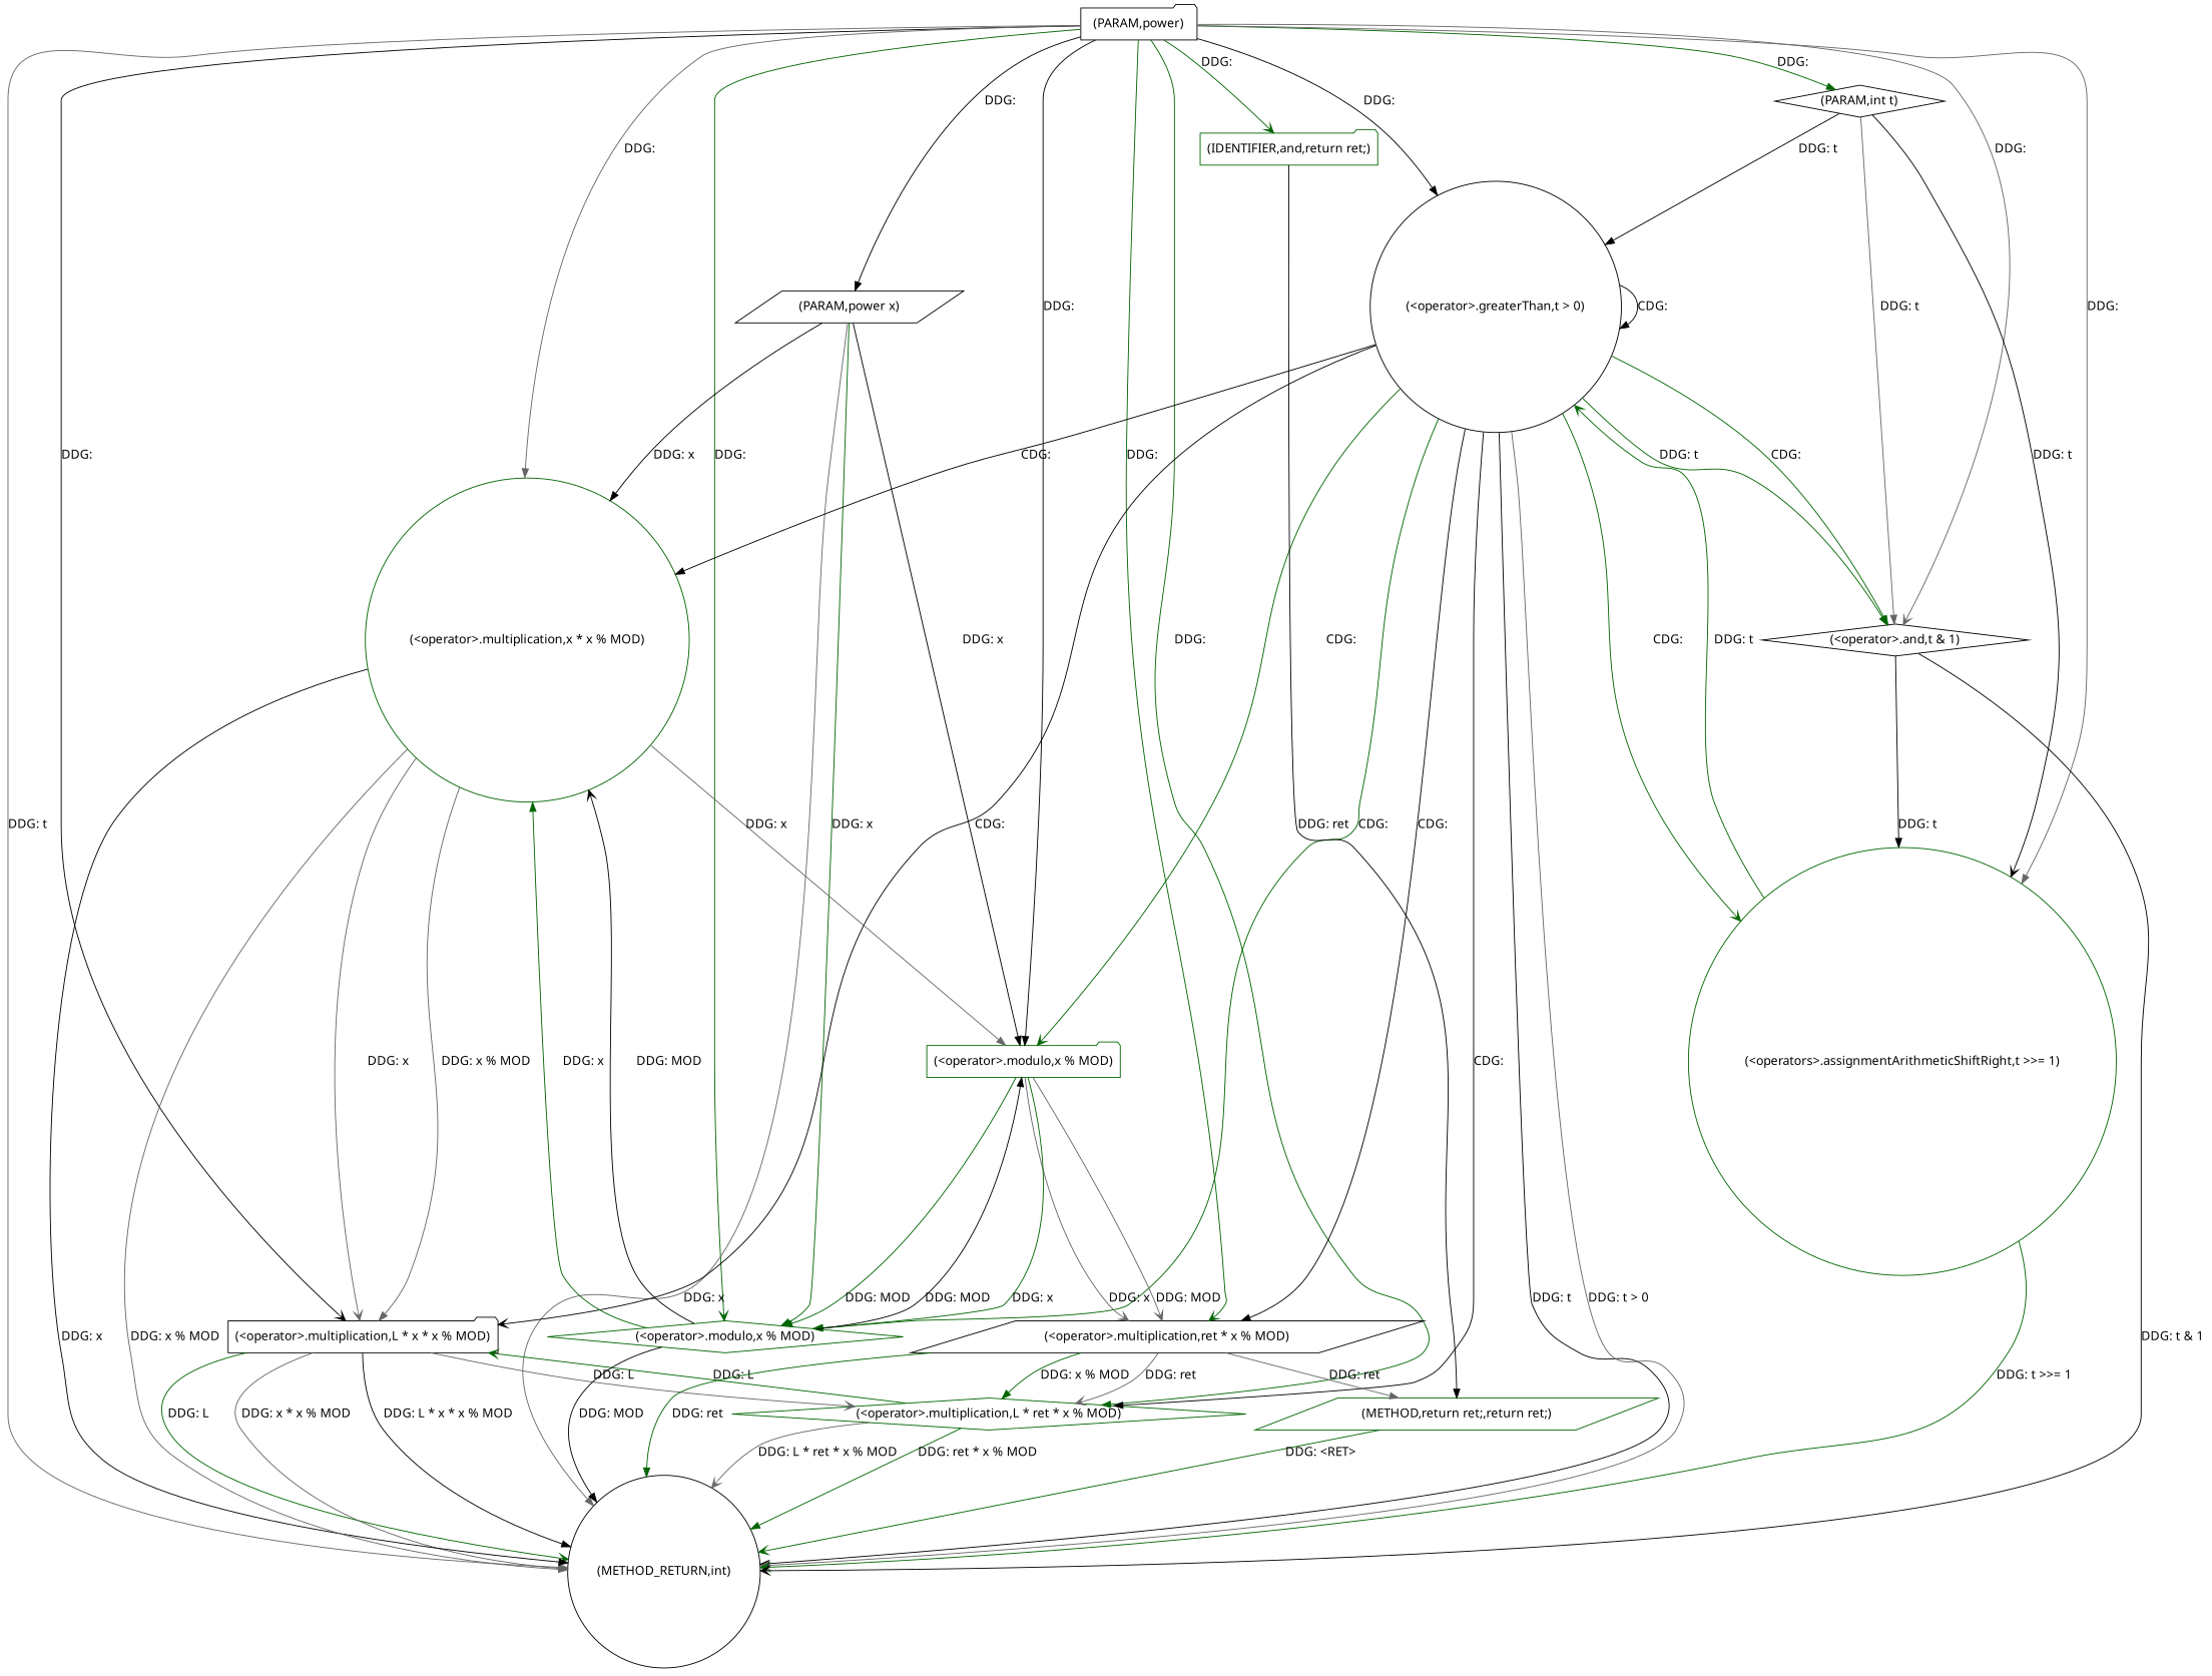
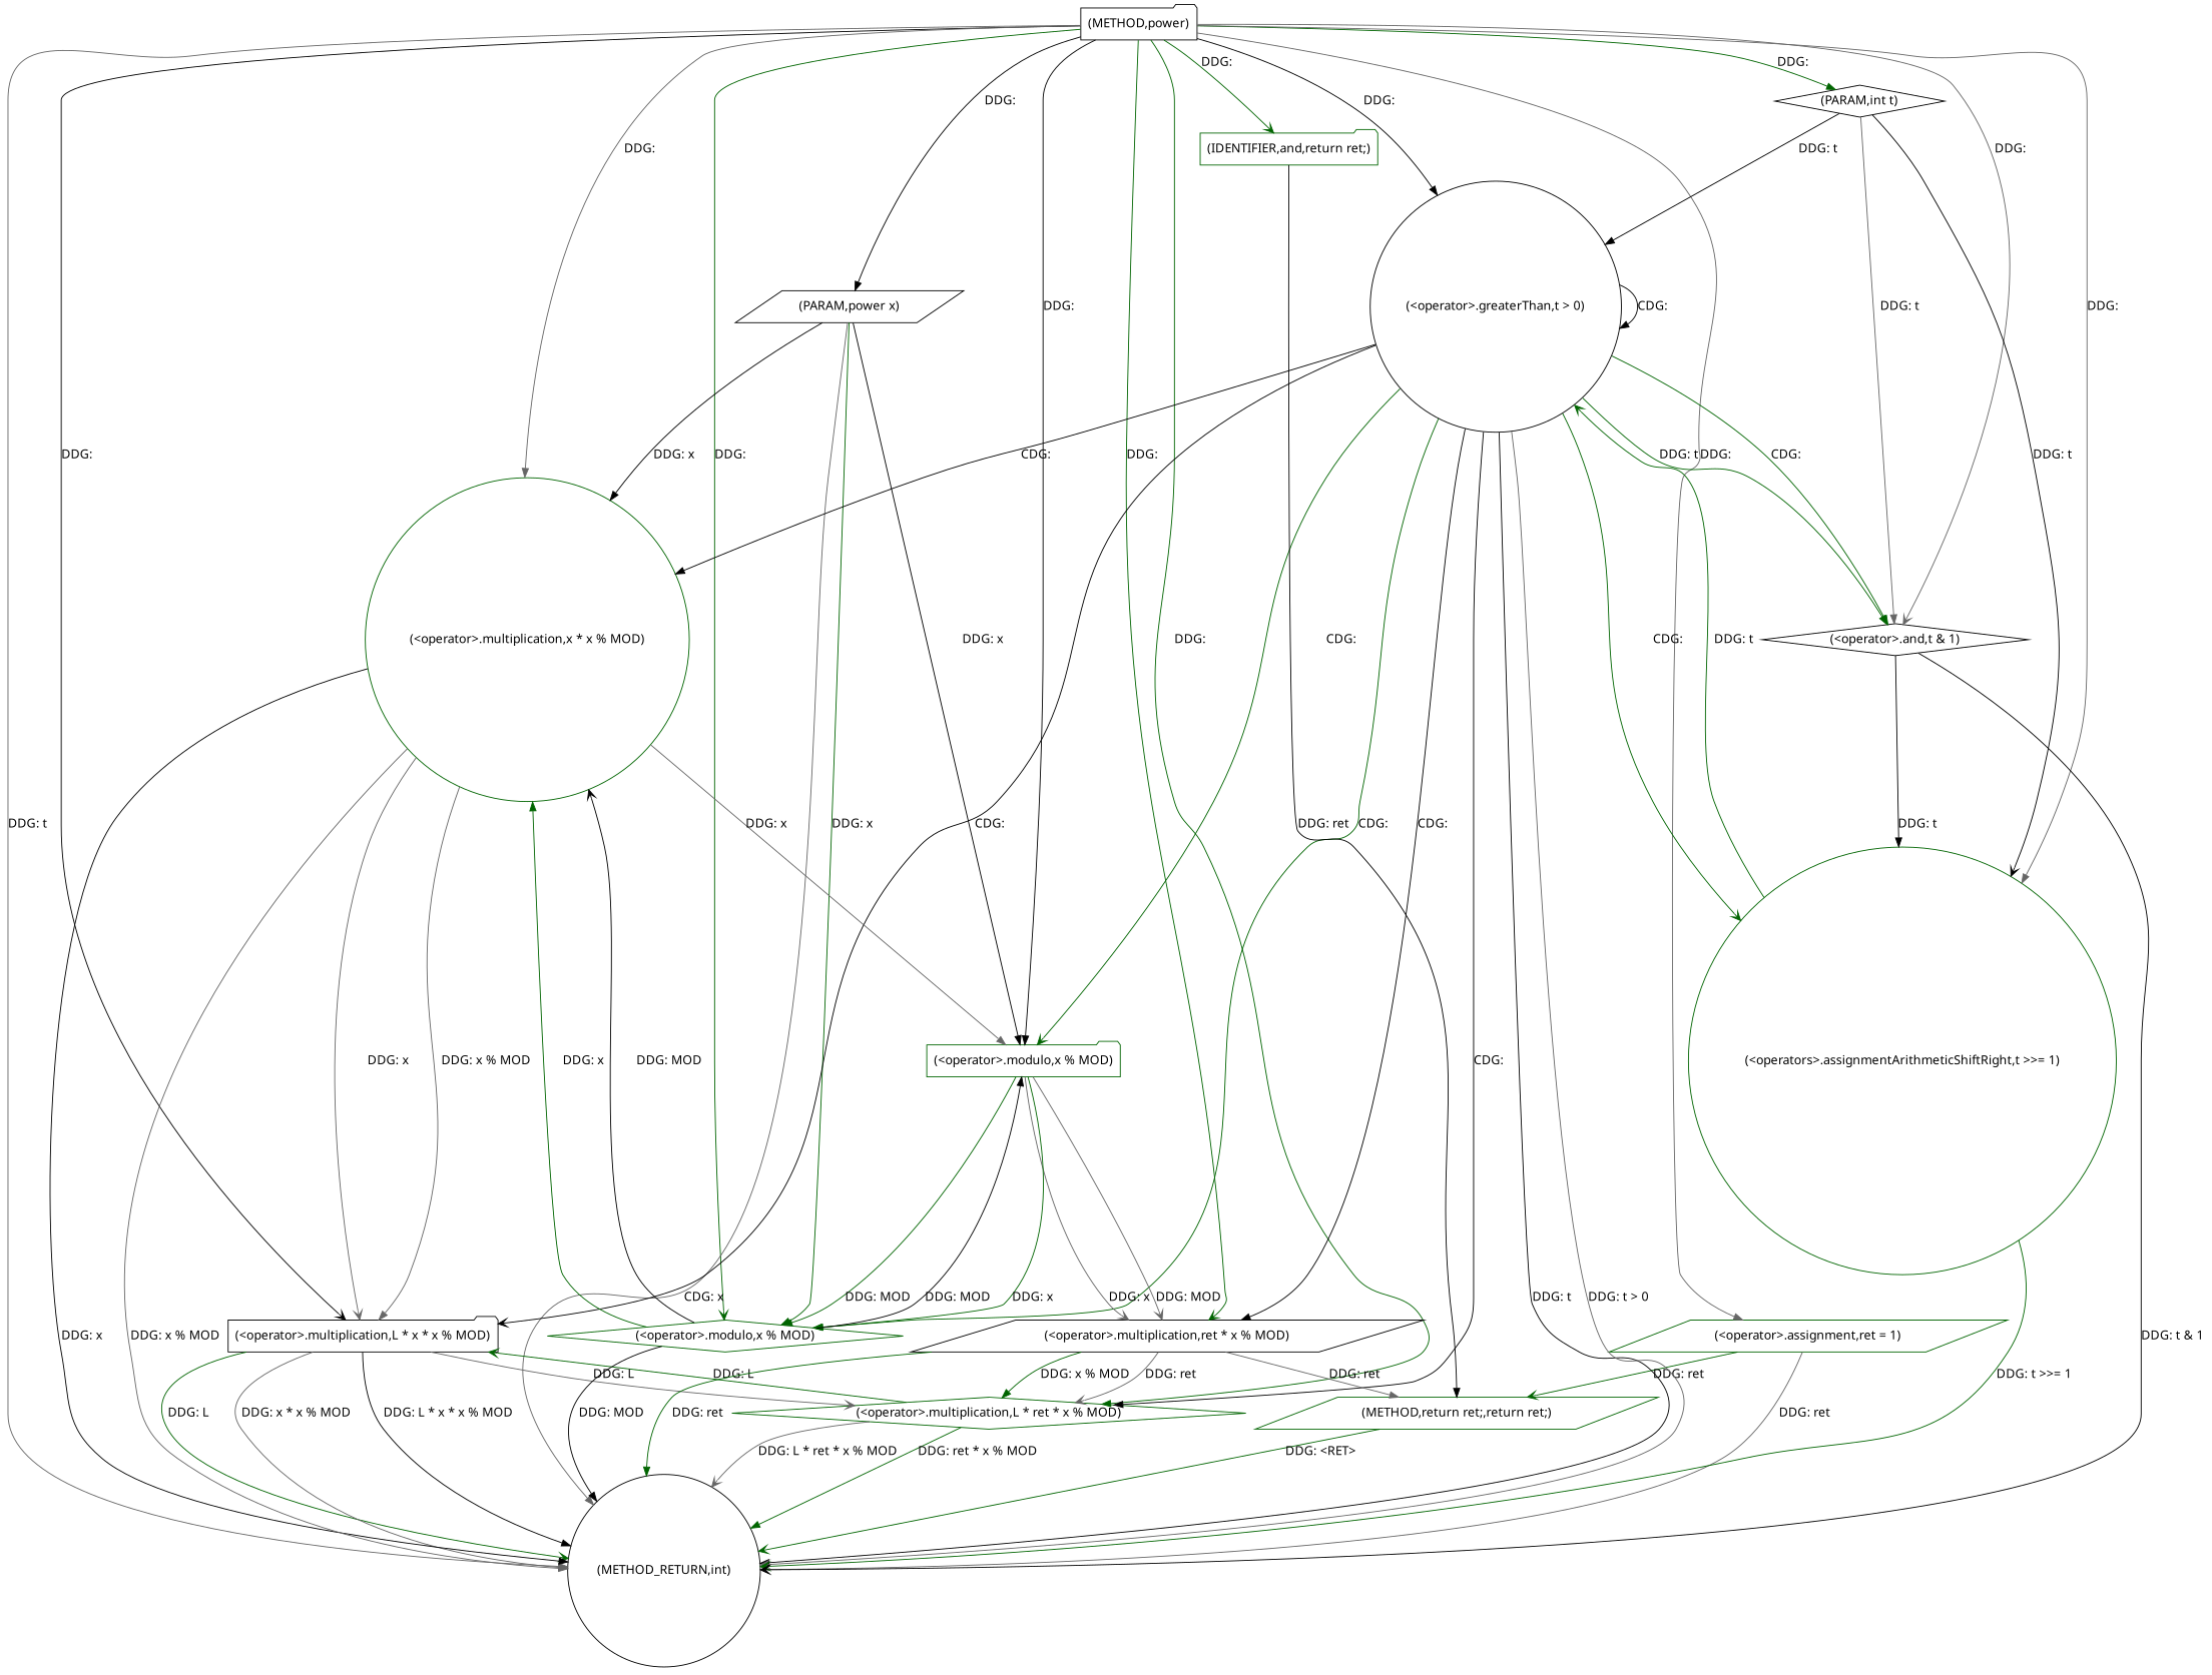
  digraph {
    fontname="Noto Sans"
    node [color=black fontname="Noto Sans" shape=folder]
    edge [arrowhead=normal color=darkgreen fontname="Noto Sans"]
-   n1 [label="(PARAM,power)"]
+   n1 [label="(METHOD,power)"]
    n2 [label="(PARAM,power x)" shape=parallelogram]
    n3 [label="(PARAM,int t)" shape=diamond]
+   n4 [color=darkgreen label="(<operator>.assignment,ret = 1)" shape=parallelogram]
    n5 [label="(<operator>.greaterThan,t > 0)" shape=circle]
    n6 [color=darkgreen label="(IDENTIFIER,and,return ret;)"]
    n7 [color=darkgreen label="(<operator>.multiplication,L * ret * x % MOD)" shape=diamond]
    n8 [label="(<operator>.multiplication,L * x * x % MOD)"]
    n9 [color=darkgreen label="(<operators>.assignmentArithmeticShiftRight,t >>= 1)" shape=circle]
    n10 [label="(<operator>.and,t & 1)" shape=diamond]
    n11 [label="(<operator>.multiplication,ret * x % MOD)" shape=parallelogram]
    n12 [color=darkgreen label="(<operator>.multiplication,x * x % MOD)" shape=circle]
    n13 [color=darkgreen label="(<operator>.modulo,x % MOD)"]
    n14 [color=darkgreen label="(<operator>.modulo,x % MOD)" shape=diamond]
    n15 [label="(METHOD_RETURN,int)" shape=circle]
    n16 [color=darkgreen label="(METHOD,return ret;,return ret;)" shape=parallelogram]
    n1 -> n2 [color=black label="DDG: "]
    n1 -> n3 [label="DDG: "]
+   n1 -> n4 [color=gray40 label="DDG: "]
    n1 -> n5 [color=black label="DDG: "]
    n1 -> n6 [arrowhead=vee label="DDG: "]
    n1 -> n7 [label="DDG: "]
    n1 -> n8 [arrowhead=vee color=black label="DDG: "]
    n1 -> n9 [color=gray40 label="DDG: "]
    n1 -> n10 [arrowhead=vee color=gray40 label="DDG: "]
    n1 -> n11 [arrowhead=vee label="DDG: "]
    n1 -> n12 [color=gray40 label="DDG: "]
    n1 -> n13 [color=black label="DDG: "]
    n1 -> n14 [arrowhead=vee label="DDG: "]
    n1 -> n15 [color=gray40 label="DDG: t"]
    n2 -> n12 [color=black label="DDG: x"]
    n2 -> n13 [color=black label="DDG: x"]
    n2 -> n14 [label="DDG: x"]
-   n2 -> n15 [color=gray40 label="DDG: x"]
+   n2 -> n15 [color=gray40 label="CDG: x"]
    n3 -> n5 [color=black label="DDG: t"]
    n3 -> n9 [arrowhead=vee color=black label="DDG: t"]
    n3 -> n10 [color=gray40 label="DDG: t"]
+   n4 -> n15 [arrowhead=vee color=gray40 label="DDG: ret"]
+   n4 -> n16 [arrowhead=vee label="DDG: ret"]
    n5 -> n5 [color=black label="CDG: "]
    n5 -> n7 [color=black label="CDG: "]
    n5 -> n8 [arrowhead=vee color=black label="CDG: "]
    n5 -> n9 [arrowhead=vee label="CDG: "]
    n5 -> n10 [label="DDG: t"]
    n5 -> n10 [label="CDG: "]
    n5 -> n11 [color=black label="CDG: "]
    n5 -> n12 [color=black label="CDG: "]
    n5 -> n13 [arrowhead=vee label="CDG: "]
    n5 -> n14 [label="CDG: "]
    n5 -> n15 [color=black label="DDG: t"]
    n5 -> n15 [arrowhead=vee color=gray40 label="DDG: t > 0"]
    n6 -> n16 [color=black label="DDG: ret"]
    n7 -> n8 [arrowhead=vee label="DDG: L"]
    n7 -> n15 [label="DDG: ret * x % MOD"]
    n7 -> n15 [arrowhead=vee color=gray40 label="DDG: L * ret * x % MOD"]
    n8 -> n7 [arrowhead=vee color=gray40 label="DDG: L"]
    n8 -> n15 [arrowhead=vee label="DDG: L"]
    n8 -> n15 [color=gray40 label="DDG: x * x % MOD"]
    n8 -> n15 [color=black label="DDG: L * x * x % MOD"]
    n9 -> n5 [arrowhead=vee label="DDG: t"]
    n9 -> n15 [arrowhead=vee label="DDG: t >>= 1"]
    n10 -> n9 [color=black label="DDG: t"]
    n10 -> n15 [arrowhead=vee color=black label="DDG: t & 1"]
    n11 -> n7 [label="DDG: x % MOD"]
    n11 -> n7 [arrowhead=vee color=gray40 label="DDG: ret"]
    n11 -> n15 [label="DDG: ret"]
    n11 -> n16 [color=gray40 label="DDG: ret"]
    n12 -> n8 [arrowhead=vee color=gray40 label="DDG: x"]
    n12 -> n8 [color=gray40 label="DDG: x % MOD"]
    n12 -> n13 [color=gray40 label="DDG: x"]
    n12 -> n15 [color=black label="DDG: x"]
    n12 -> n15 [color=gray40 label="DDG: x % MOD"]
    n13 -> n11 [arrowhead=vee color=gray40 label="DDG: x"]
    n13 -> n11 [arrowhead=vee color=gray40 label="DDG: MOD"]
    n13 -> n14 [label="DDG: x"]
    n13 -> n14 [label="DDG: MOD"]
    n14 -> n12 [label="DDG: x"]
    n14 -> n12 [arrowhead=vee color=black label="DDG: MOD"]
    n14 -> n13 [color=black label="DDG: MOD"]
    n14 -> n15 [color=black label="DDG: MOD"]
    n16 -> n15 [arrowhead=vee label="DDG: <RET>"]
  }
